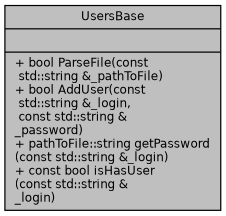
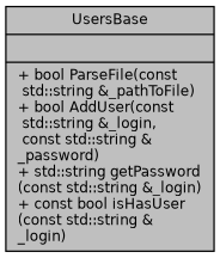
  digraph {
-   n1 [color=black fillcolor=grey75 fontcolor=black fontname=Helvetica fontsize=10 height=0.2 label="{UsersBase\n||+ bool ParseFile(const\l std::string &_pathToFile)\l+ bool AddUser(const\l std::string &_login,\l const std::string &\l_password)\l+ pathToFile::string getPassword\l(const std::string &_login)\l+ const bool isHasUser\l(const std::string &\l_login)\l}" shape=record style=filled width=0.4]
+   n1 [color=black fillcolor=grey75 fontcolor=black fontname=Helvetica fontsize=10 height=0.2 label="{UsersBase\n||+ bool ParseFile(const\l std::string &_pathToFile)\l+ bool AddUser(const\l std::string &_login,\l const std::string &\l_password)\l+ std::string getPassword\l(const std::string &_login)\l+ const bool isHasUser\l(const std::string &\l_login)\l}" shape=record style=filled width=0.4]
  }
